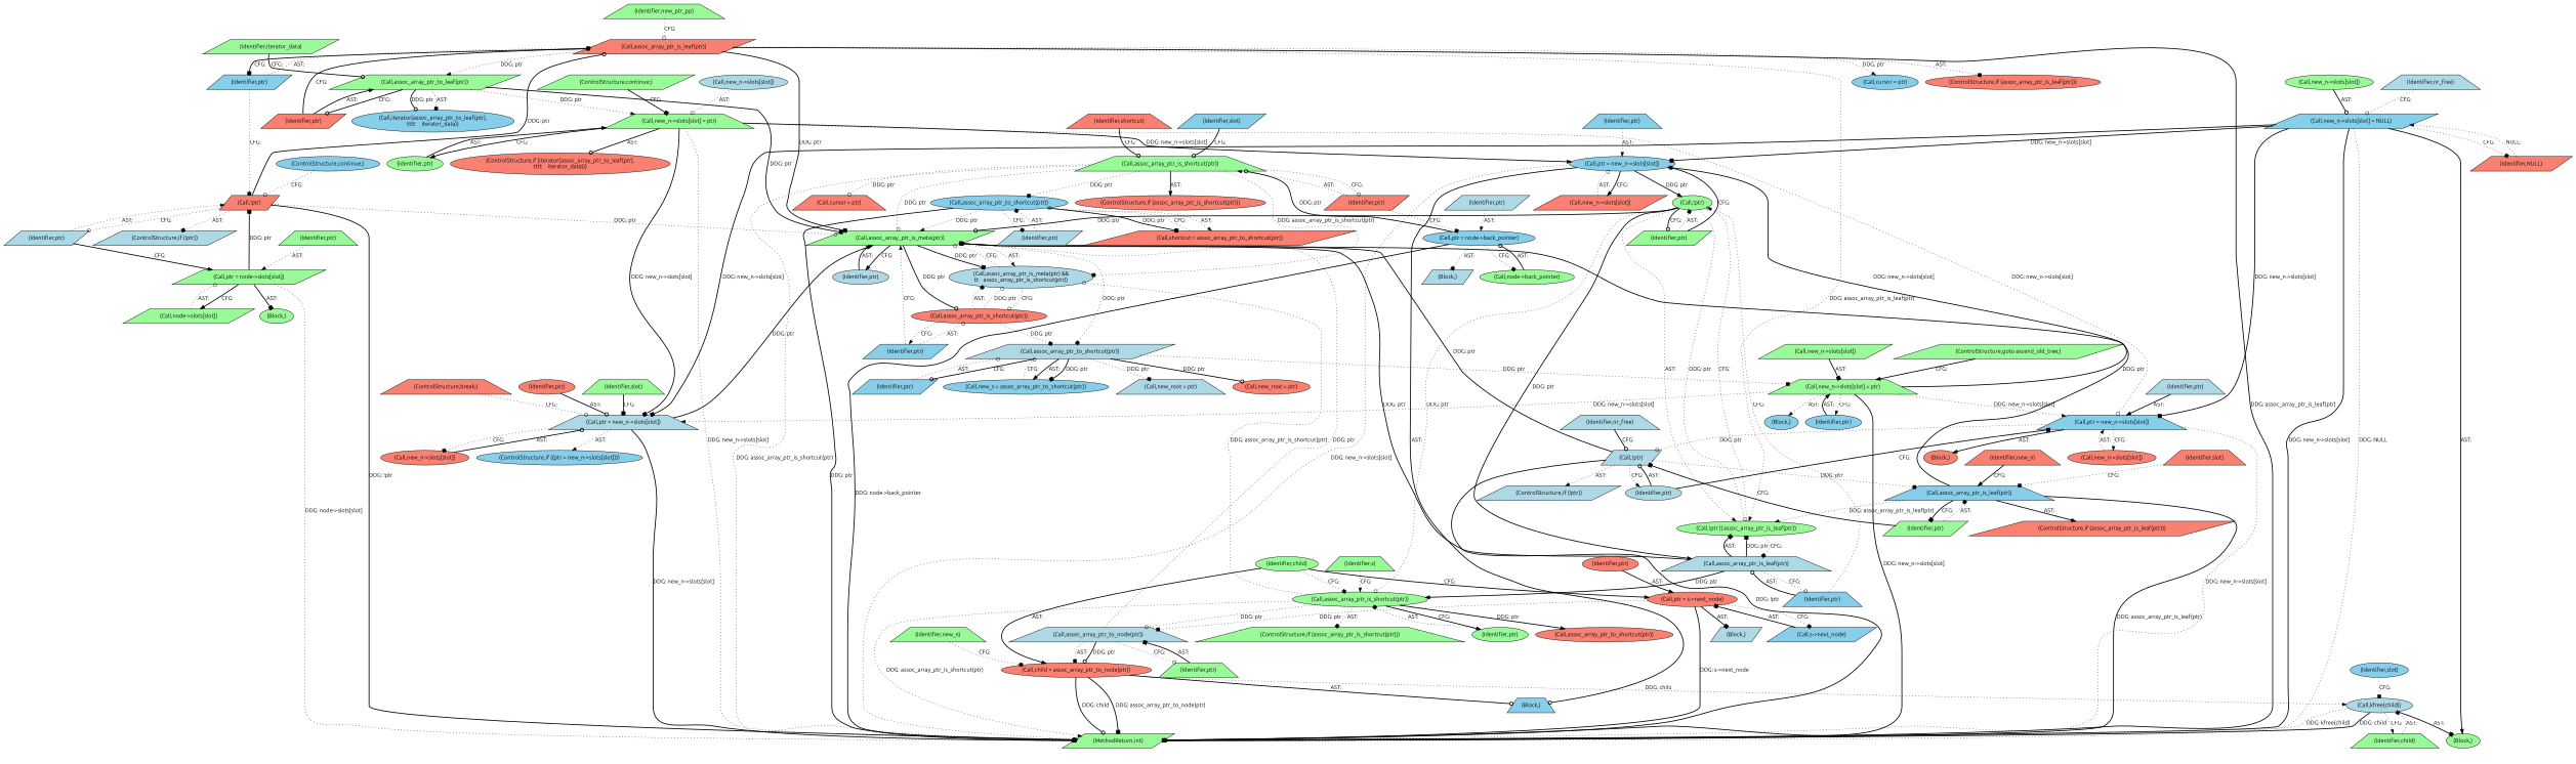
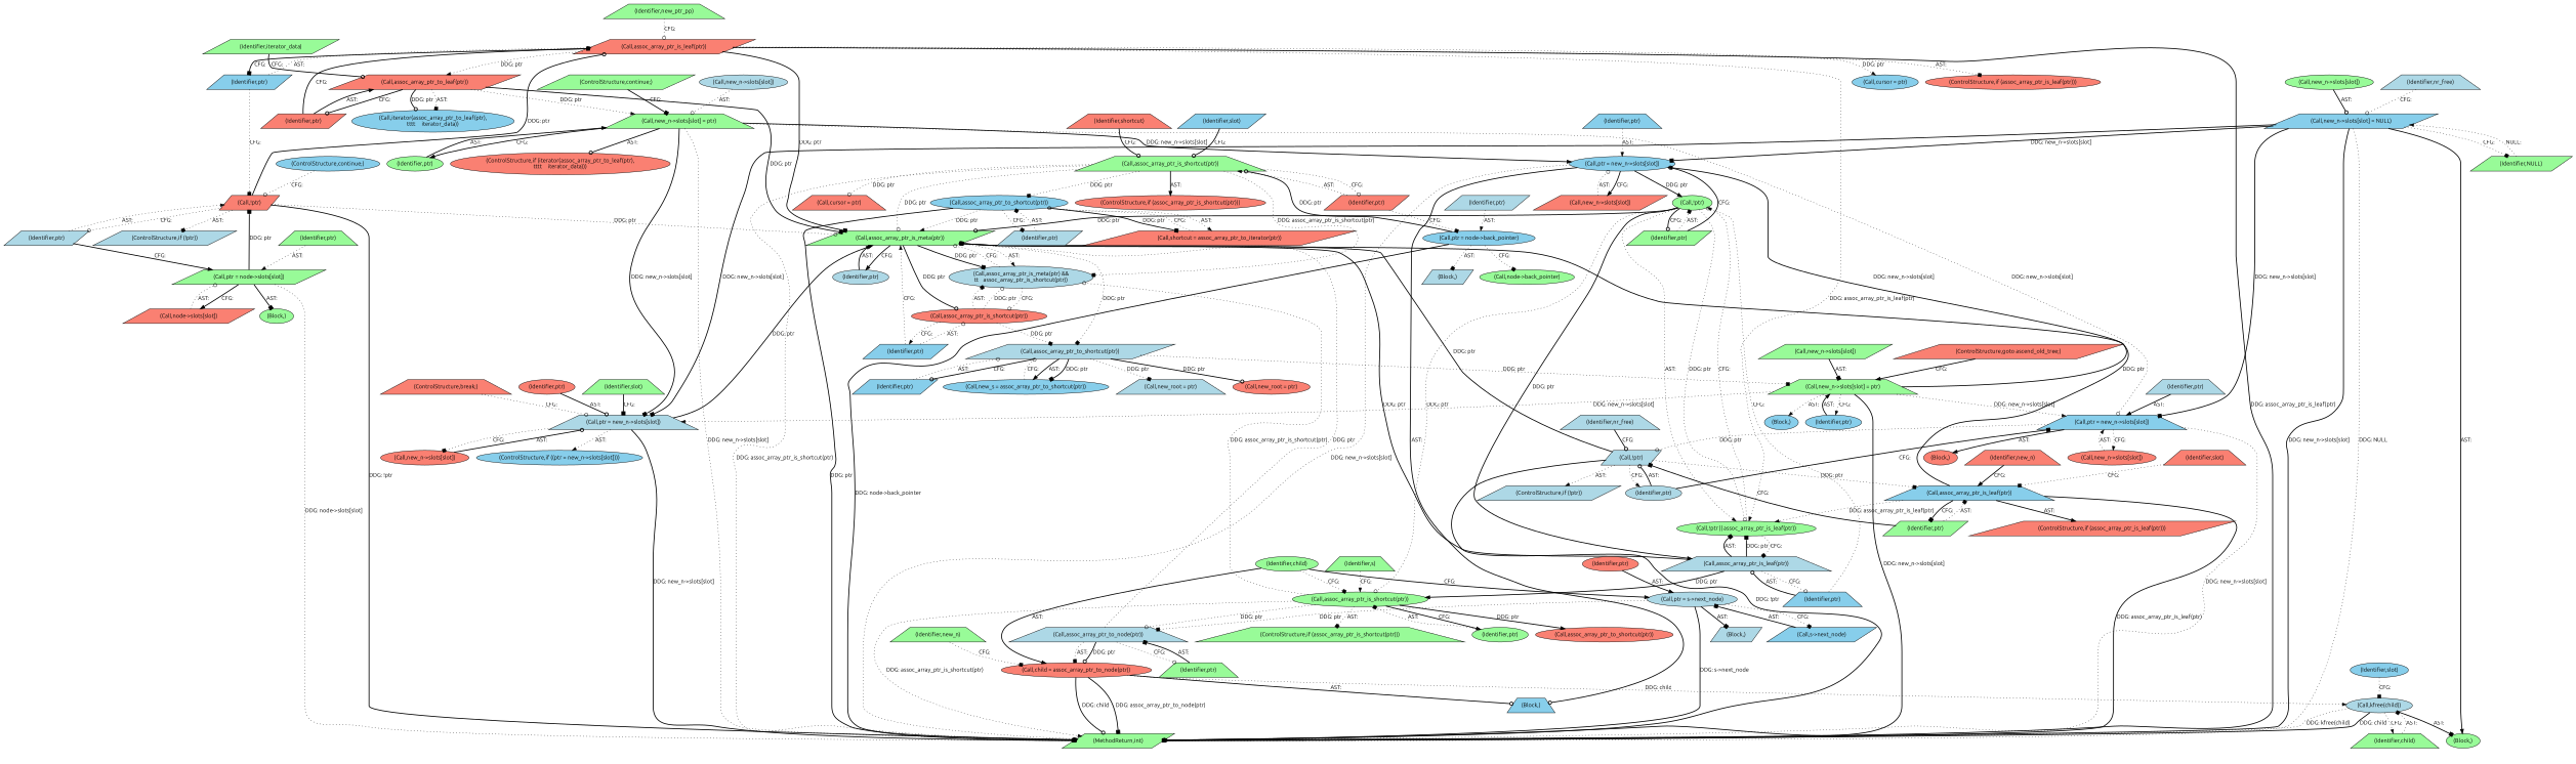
  digraph {
    fontname=Ubuntu
    node [fillcolor=palegreen fontname=Ubuntu shape=ellipse style=filled]
    edge [arrowhead=normal fontname=Ubuntu style=dotted]
    n1 [fillcolor=lightblue label="(Call,kfree(child))"]
    n2 [label="(Identifier,child)" shape=trapezium]
    n3 [label="(Block,)"]
    n4 [label="(MethodReturn,int)" shape=parallelogram]
    n5 [fillcolor=salmon label="(Call,child = assoc_array_ptr_to_node(ptr))"]
    n6 [fillcolor=skyblue label="(Block,)" shape=trapezium]
    n7 [fillcolor=lightblue label="(Call,assoc_array_ptr_to_node(ptr))" shape=trapezium]
    n8 [label="(Call,assoc_array_ptr_is_meta(ptr))" shape=parallelogram]
    n9 [label="(Identifier,ptr)" shape=trapezium]
    n10 [fillcolor=lightblue label="(Call,assoc_array_ptr_is_meta(ptr) &&\n\t\t    assoc_array_ptr_is_shortcut(ptr))"]
    n11 [fillcolor=lightblue label="(Call,assoc_array_ptr_to_shortcut(ptr))" shape=parallelogram]
    n12 [fillcolor=salmon label="(Call,assoc_array_ptr_is_shortcut(ptr))"]
    n13 [fillcolor=lightblue label="(Identifier,ptr)"]
-   n14 [fillcolor=salmon label="(Call,ptr = s->next_node)"]
+   n14 [fillcolor=lightblue label="(Call,ptr = s->next_node)"]
    n15 [fillcolor=skyblue label="(Call,s->next_node)" shape=parallelogram]
    n16 [fillcolor=lightblue label="(Block,)" shape=parallelogram]
    n17 [label="(Call,assoc_array_ptr_is_shortcut(ptr))"]
    n18 [fillcolor=salmon label="(Call,assoc_array_ptr_to_shortcut(ptr))"]
    n19 [label="(ControlStructure,if (assoc_array_ptr_is_shortcut(ptr)))" shape=trapezium]
    n20 [label="(Identifier,ptr)"]
    n21 [fillcolor=lightblue label="(Call,assoc_array_ptr_is_leaf(ptr))" shape=trapezium]
    n22 [fillcolor=skyblue label="(Identifier,ptr)" shape=trapezium]
    n23 [label="(Call,!ptr || assoc_array_ptr_is_leaf(ptr))"]
    n24 [label="(Call,!ptr)"]
    n25 [label="(Identifier,ptr)" shape=parallelogram]
    n26 [fillcolor=skyblue label="(Call,ptr = new_n->slots[slot])"]
    n27 [fillcolor=salmon label="(Call,new_n->slots[slot])" shape=parallelogram]
    n28 [label="(Call,new_n->slots[slot] = ptr)" shape=trapezium]
    n29 [fillcolor=skyblue label="(Call,ptr = new_n->slots[slot])" shape=trapezium]
    n30 [fillcolor=lightblue label="(Call,ptr = new_n->slots[slot])" shape=trapezium]
    n31 [fillcolor=skyblue label="(Block,)"]
    n32 [fillcolor=skyblue label="(Identifier,ptr)"]
    n33 [fillcolor=lightblue label="(Call,!ptr)" shape=parallelogram]
    n34 [fillcolor=salmon label="(Call,new_n->slots[slot])"]
    n35 [fillcolor=salmon label="(Block,)"]
    n36 [fillcolor=salmon label="(Call,new_n->slots[slot])"]
    n37 [fillcolor=skyblue label="(ControlStructure,if ((ptr = new_n->slots[slot])))"]
    n38 [fillcolor=skyblue label="(Identifier,ptr)" shape=parallelogram]
    n39 [fillcolor=skyblue label="(Call,new_s = assoc_array_ptr_to_shortcut(ptr))"]
    n40 [fillcolor=lightblue label="(Call,new_root = ptr)" shape=trapezium]
    n41 [fillcolor=salmon label="(Call,new_root = ptr)"]
    n42 [fillcolor=skyblue label="(Identifier,ptr)" shape=parallelogram]
    n43 [fillcolor=skyblue label="(Call,assoc_array_ptr_is_leaf(ptr))" shape=trapezium]
    n44 [fillcolor=lightblue label="(ControlStructure,if (!ptr))" shape=parallelogram]
    n45 [fillcolor=lightblue label="(Identifier,ptr)"]
    n46 [label="(Identifier,ptr)" shape=parallelogram]
    n47 [fillcolor=salmon label="(ControlStructure,if (assoc_array_ptr_is_leaf(ptr)))" shape=parallelogram]
    n48 [label="(Call,new_n->slots[slot] = ptr)" shape=trapezium]
    n49 [label="(Identifier,ptr)"]
    n50 [fillcolor=salmon label="(ControlStructure,if (iterator(assoc_array_ptr_to_leaf(ptr),\n\t\t\t\t     iterator_data)))"]
-   n51 [label="(Call,assoc_array_ptr_to_leaf(ptr))" shape=parallelogram]
+   n51 [fillcolor=salmon label="(Call,assoc_array_ptr_to_leaf(ptr))" shape=parallelogram]
    n52 [fillcolor=salmon label="(Identifier,ptr)" shape=parallelogram]
    n53 [fillcolor=skyblue label="(Call,iterator(assoc_array_ptr_to_leaf(ptr),\n\t\t\t\t     iterator_data))"]
    n54 [fillcolor=salmon label="(Call,assoc_array_ptr_is_leaf(ptr))" shape=parallelogram]
    n55 [fillcolor=skyblue label="(Identifier,ptr)" shape=parallelogram]
    n56 [fillcolor=skyblue label="(Call,cursor = ptr)"]
    n57 [fillcolor=salmon label="(ControlStructure,if (assoc_array_ptr_is_leaf(ptr)))"]
    n58 [fillcolor=salmon label="(Call,!ptr)" shape=parallelogram]
    n59 [fillcolor=lightblue label="(Identifier,ptr)" shape=parallelogram]
    n60 [fillcolor=lightblue label="(ControlStructure,if (!ptr))" shape=parallelogram]
    n61 [label="(Call,ptr = node->slots[slot])" shape=parallelogram]
-   n62 [label="(Call,node->slots[slot])" shape=parallelogram]
+   n62 [fillcolor=salmon label="(Call,node->slots[slot])" shape=parallelogram]
    n63 [label="(Block,)"]
    n64 [fillcolor=skyblue label="(Call,new_n->slots[slot] = NULL)" shape=parallelogram]
-   n65 [fillcolor=salmon label="(Identifier,NULL)" shape=parallelogram]
+   n65 [label="(Identifier,NULL)" shape=parallelogram]
    n66 [fillcolor=skyblue label="(Call,assoc_array_ptr_to_shortcut(ptr))"]
    n67 [fillcolor=lightblue label="(Identifier,ptr)" shape=parallelogram]
-   n68 [fillcolor=salmon label="(Call,shortcut = assoc_array_ptr_to_shortcut(ptr))" shape=parallelogram]
+   n68 [fillcolor=salmon label="(Call,shortcut = assoc_array_ptr_to_iterator(ptr))" shape=parallelogram]
    n69 [label="(Call,assoc_array_ptr_is_shortcut(ptr))" shape=trapezium]
    n70 [fillcolor=salmon label="(ControlStructure,if (assoc_array_ptr_is_shortcut(ptr)))"]
    n71 [fillcolor=salmon label="(Identifier,ptr)" shape=parallelogram]
    n72 [fillcolor=salmon label="(Call,cursor = ptr)" shape=trapezium]
    n73 [fillcolor=skyblue label="(Call,ptr = node->back_pointer)"]
    n74 [label="(Call,node->back_pointer)"]
    n75 [fillcolor=lightblue label="(Block,)" shape=parallelogram]
    n76 [label="(Identifier,ptr)" shape=trapezium]
    n77 [label="(Identifier,iterator_data)" shape=parallelogram]
    n78 [label="(Identifier,child)"]
    n79 [fillcolor=salmon label="(Identifier,shortcut)" shape=trapezium]
    n80 [label="(Call,new_n->slots[slot])"]
    n81 [fillcolor=lightblue label="(Identifier,nr_free)" shape=trapezium]
    n82 [label="(Identifier,new_ptr_pp)" shape=trapezium]
    n83 [fillcolor=skyblue label="(ControlStructure,continue;)"]
    n84 [fillcolor=lightblue label="(Call,new_n->slots[slot])"]
    n85 [label="(ControlStructure,continue;)" shape=parallelogram]
    n86 [label="(Identifier,s)" shape=trapezium]
    n87 [fillcolor=salmon label="(Identifier,ptr)"]
    n88 [fillcolor=skyblue label="(Identifier,slot)"]
    n89 [fillcolor=salmon label="(Identifier,new_n)" shape=trapezium]
    n90 [label="(Identifier,new_n)" shape=trapezium]
    n91 [label="(Call,new_n->slots[slot])" shape=parallelogram]
    n92 [fillcolor=skyblue label="(Identifier,slot)" shape=parallelogram]
    n93 [fillcolor=salmon label="(Identifier,slot)" shape=trapezium]
    n94 [label="(Identifier,slot)" shape=trapezium]
    n95 [fillcolor=lightblue label="(Identifier,nr_free)" shape=trapezium]
    n96 [fillcolor=lightblue label="(Identifier,ptr)" shape=trapezium]
    n97 [fillcolor=lightblue label="(Identifier,ptr)" shape=parallelogram]
    n98 [fillcolor=salmon label="(ControlStructure,break;)" shape=trapezium]
    n99 [fillcolor=skyblue label="(Identifier,ptr)" shape=trapezium]
    n100 [fillcolor=salmon label="(Identifier,ptr)"]
-   n101 [label="(ControlStructure,goto ascend_old_tree;)" shape=parallelogram]
+   n101 [fillcolor=salmon label="(ControlStructure,goto ascend_old_tree;)" shape=parallelogram]
    n1 -> n2 [label="CFG: "]
    n1 -> n3 [arrowhead=box label="AST: " style=bold]
    n1 -> n4 [arrowhead=odot label="DDG: child" style=bold]
    n1 -> n4 [arrowhead=box label="DDG: kfree(child)"]
    n2 -> n1 [arrowhead=box label="AST: "]
    n5 -> n1 [label="DDG: child"]
    n5 -> n4 [arrowhead=odot label="DDG: child" style=bold]
    n5 -> n4 [arrowhead=box label="DDG: assoc_array_ptr_to_node(ptr)" style=bold]
    n5 -> n6 [arrowhead=odot label="AST: " style=bold]
    n7 -> n5 [arrowhead=box label="AST: "]
    n7 -> n5 [arrowhead=odot label="DDG: ptr" style=bold]
    n7 -> n8 [arrowhead=box label="DDG: ptr"]
    n7 -> n9 [arrowhead=odot label="CFG: "]
    n8 -> n10 [label="AST: "]
    n8 -> n10 [arrowhead=box label="DDG: ptr" style=bold]
    n8 -> n11 [arrowhead=box label="DDG: ptr"]
    n8 -> n12 [arrowhead=odot label="DDG: ptr" style=bold]
    n8 -> n13 [label="CFG: " style=bold]
    n9 -> n7 [arrowhead=box label="AST: " style=bold]
    n10 -> n8 [arrowhead=odot label="CFG: "]
    n10 -> n12 [arrowhead=odot label="CFG: "]
    n11 -> n28 [arrowhead=box label="DDG: ptr"]
    n11 -> n38 [arrowhead=odot label="CFG: " style=bold]
    n11 -> n39 [label="AST: " style=bold]
    n11 -> n39 [arrowhead=box label="DDG: ptr" style=bold]
    n11 -> n40 [arrowhead=box label="DDG: ptr"]
    n11 -> n41 [arrowhead=odot label="DDG: ptr" style=bold]
    n12 -> n10 [arrowhead=box label="AST: "]
    n12 -> n10 [arrowhead=odot label="DDG: ptr"]
    n12 -> n11 [arrowhead=box label="DDG: ptr"]
    n12 -> n42 [label="CFG: "]
    n13 -> n8 [label="AST: " style=bold]
    n14 -> n4 [arrowhead=odot label="DDG: s->next_node" style=bold]
    n14 -> n7 [arrowhead=box label="DDG: ptr"]
    n14 -> n15 [arrowhead=box label="CFG: "]
    n14 -> n16 [arrowhead=box label="AST: " style=bold]
    n15 -> n14 [arrowhead=box label="AST: " style=bold]
    n17 -> n4 [label="DDG: assoc_array_ptr_is_shortcut(ptr)"]
    n17 -> n7 [arrowhead=odot label="DDG: ptr"]
    n17 -> n10 [arrowhead=odot label="DDG: assoc_array_ptr_is_shortcut(ptr)"]
    n17 -> n18 [label="DDG: ptr" style=bold]
    n17 -> n19 [arrowhead=box label="AST: "]
    n17 -> n20 [label="CFG: " style=bold]
    n20 -> n17 [arrowhead=box label="AST: "]
    n21 -> n8 [arrowhead=odot label="DDG: ptr" style=bold]
    n21 -> n17 [label="DDG: ptr" style=bold]
    n21 -> n22 [arrowhead=odot label="CFG: "]
    n21 -> n23 [arrowhead=box label="AST: " style=bold]
    n21 -> n23 [arrowhead=box label="DDG: ptr" style=bold]
    n22 -> n21 [arrowhead=odot label="AST: " style=bold]
    n22 -> n24 [arrowhead=odot label="CFG: "]
    n23 -> n21 [arrowhead=box label="CFG: "]
    n23 -> n24 [label="CFG: "]
    n24 -> n8 [arrowhead=odot label="DDG: ptr" style=bold]
    n24 -> n17 [arrowhead=odot label="DDG: ptr"]
    n24 -> n21 [label="DDG: ptr" style=bold]
    n24 -> n23 [label="AST: "]
    n24 -> n23 [arrowhead=odot label="DDG: ptr"]
    n24 -> n25 [arrowhead=odot label="CFG: " style=bold]
    n25 -> n24 [arrowhead=box label="AST: "]
    n25 -> n26 [arrowhead=odot label="CFG: " style=bold]
    n26 -> n4 [label="DDG: new_n->slots[slot]"]
    n26 -> n6 [arrowhead=odot label="AST: " style=bold]
    n26 -> n24 [label="DDG: ptr" style=bold]
    n26 -> n27 [label="CFG: " style=bold]
    n27 -> n26 [arrowhead=odot label="AST: "]
    n28 -> n4 [label="DDG: new_n->slots[slot]" style=bold]
    n28 -> n26 [label="DDG: new_n->slots[slot]" style=bold]
    n28 -> n29 [label="DDG: new_n->slots[slot]"]
    n28 -> n30 [label="DDG: new_n->slots[slot]"]
    n28 -> n31 [label="AST: "]
    n28 -> n32 [label="CFG: "]
    n29 -> n4 [label="DDG: new_n->slots[slot]"]
    n29 -> n33 [arrowhead=odot label="DDG: ptr"]
    n29 -> n34 [label="CFG: "]
    n29 -> n35 [label="AST: " style=bold]
    n30 -> n4 [arrowhead=odot label="DDG: new_n->slots[slot]" style=bold]
    n30 -> n8 [label="DDG: ptr" style=bold]
    n30 -> n36 [arrowhead=box label="CFG: "]
    n30 -> n37 [label="AST: "]
    n32 -> n28 [label="AST: " style=bold]
    n33 -> n4 [arrowhead=odot label="DDG: !ptr" style=bold]
    n33 -> n8 [arrowhead=box label="DDG: ptr" style=bold]
    n33 -> n43 [arrowhead=box label="DDG: ptr"]
    n33 -> n44 [label="AST: "]
    n33 -> n45 [label="CFG: "]
    n34 -> n29 [label="AST: "]
    n36 -> n30 [arrowhead=odot label="AST: " style=bold]
    n38 -> n11 [arrowhead=odot label="AST: "]
    n39 -> n11 [arrowhead=odot label="CFG: "]
    n42 -> n8 [label="CFG: "]
    n42 -> n12 [arrowhead=odot label="AST: "]
    n43 -> n4 [arrowhead=odot label="DDG: assoc_array_ptr_is_leaf(ptr)" style=bold]
    n43 -> n8 [label="DDG: ptr" style=bold]
    n43 -> n23 [label="DDG: assoc_array_ptr_is_leaf(ptr)"]
    n43 -> n46 [arrowhead=box label="CFG: " style=bold]
    n43 -> n47 [label="AST: " style=bold]
    n45 -> n29 [arrowhead=box label="CFG: " style=bold]
    n45 -> n33 [arrowhead=odot label="AST: " style=bold]
    n46 -> n33 [arrowhead=box label="CFG: " style=bold]
    n46 -> n43 [arrowhead=box label="AST: "]
    n48 -> n4 [label="DDG: new_n->slots[slot]"]
    n48 -> n26 [label="DDG: new_n->slots[slot]" style=bold]
    n48 -> n29 [arrowhead=odot label="DDG: new_n->slots[slot]"]
    n48 -> n30 [arrowhead=box label="DDG: new_n->slots[slot]" style=bold]
    n48 -> n49 [label="CFG: " style=bold]
    n48 -> n50 [arrowhead=odot label="AST: " style=bold]
    n49 -> n48 [label="AST: " style=bold]
    n51 -> n8 [arrowhead=box label="DDG: ptr" style=bold]
    n51 -> n48 [label="DDG: ptr"]
    n51 -> n52 [arrowhead=odot label="CFG: " style=bold]
    n51 -> n53 [arrowhead=box label="AST: "]
    n51 -> n53 [arrowhead=odot label="DDG: ptr" style=bold]
    n52 -> n51 [label="AST: " style=bold]
    n52 -> n54 [arrowhead=box label="CFG: " style=bold]
    n54 -> n4 [arrowhead=box label="DDG: assoc_array_ptr_is_leaf(ptr)" style=bold]
    n54 -> n8 [arrowhead=box label="DDG: ptr" style=bold]
    n54 -> n23 [label="DDG: assoc_array_ptr_is_leaf(ptr)"]
    n54 -> n51 [label="DDG: ptr"]
    n54 -> n55 [arrowhead=box label="CFG: " style=bold]
    n54 -> n56 [label="DDG: ptr"]
    n54 -> n57 [arrowhead=box label="AST: "]
    n55 -> n54 [label="AST: "]
    n55 -> n58 [arrowhead=box label="CFG: "]
    n58 -> n4 [label="DDG: !ptr" style=bold]
    n58 -> n8 [arrowhead=odot label="DDG: ptr"]
    n58 -> n54 [arrowhead=odot label="DDG: ptr" style=bold]
    n58 -> n59 [arrowhead=odot label="CFG: "]
    n58 -> n60 [arrowhead=box label="AST: "]
    n59 -> n58 [label="AST: "]
    n59 -> n61 [label="CFG: " style=bold]
    n61 -> n4 [label="DDG: node->slots[slot]"]
    n61 -> n58 [arrowhead=box label="DDG: ptr" style=bold]
    n61 -> n62 [label="CFG: " style=bold]
    n61 -> n63 [arrowhead=box label="AST: " style=bold]
    n62 -> n61 [arrowhead=odot label="AST: "]
    n64 -> n3 [label="AST: " style=bold]
    n64 -> n4 [arrowhead=box label="DDG: new_n->slots[slot]" style=bold]
    n64 -> n4 [arrowhead=odot label="DDG: NULL"]
    n64 -> n26 [arrowhead=box label="DDG: new_n->slots[slot]" style=bold]
    n64 -> n29 [arrowhead=box label="DDG: new_n->slots[slot]" style=bold]
    n64 -> n30 [arrowhead=box label="DDG: new_n->slots[slot]" style=bold]
    n64 -> n65 [arrowhead=box label="CFG: "]
    n65 -> n64 [label="NULL: "]
    n66 -> n4 [arrowhead=box label="DDG: ptr" style=bold]
    n66 -> n8 [label="DDG: ptr"]
    n66 -> n67 [arrowhead=box label="CFG: "]
    n66 -> n68 [label="AST: "]
    n66 -> n68 [arrowhead=box label="DDG: ptr" style=bold]
    n67 -> n66 [arrowhead=box label="AST: "]
    n68 -> n66 [arrowhead=odot label="CFG: "]
    n69 -> n4 [arrowhead=box label="DDG: assoc_array_ptr_is_shortcut(ptr)"]
    n69 -> n8 [arrowhead=odot label="DDG: ptr"]
    n69 -> n10 [arrowhead=box label="DDG: assoc_array_ptr_is_shortcut(ptr)"]
    n69 -> n66 [arrowhead=box label="DDG: ptr"]
    n69 -> n70 [label="AST: " style=bold]
    n69 -> n71 [arrowhead=odot label="CFG: "]
    n69 -> n72 [arrowhead=odot label="DDG: ptr"]
    n71 -> n69 [label="AST: "]
    n71 -> n73 [arrowhead=box label="CFG: "]
    n73 -> n4 [arrowhead=box label="DDG: node->back_pointer" style=bold]
    n73 -> n69 [arrowhead=odot label="DDG: ptr" style=bold]
    n73 -> n74 [arrowhead=box label="CFG: "]
    n73 -> n75 [arrowhead=box label="AST: "]
-   n74 -> n73 [arrowhead=odot label="AST: " style=bold]
    n76 -> n61 [label="AST: "]
    n77 -> n51 [arrowhead=odot label="CFG: " style=bold]
    n78 -> n5 [label="AST: " style=bold]
    n78 -> n14 [label="CFG: " style=bold]
    n78 -> n17 [arrowhead=box label="CFG: "]
    n79 -> n69 [arrowhead=odot label="CFG: " style=bold]
    n80 -> n64 [arrowhead=odot label="AST: " style=bold]
    n81 -> n33 [arrowhead=odot label="CFG: " style=bold]
    n82 -> n54 [arrowhead=odot label="CFG: "]
    n83 -> n58 [arrowhead=odot label="CFG: "]
    n84 -> n48 [arrowhead=odot label="AST: "]
    n85 -> n48 [arrowhead=box label="CFG: " style=bold]
    n86 -> n17 [label="CFG: "]
    n87 -> n30 [arrowhead=odot label="AST: " style=bold]
    n88 -> n1 [arrowhead=box label="CFG: "]
    n89 -> n43 [label="CFG: " style=bold]
    n90 -> n5 [arrowhead=box label="CFG: "]
    n91 -> n28 [arrowhead=box label="AST: " style=bold]
    n92 -> n69 [arrowhead=odot label="CFG: " style=bold]
    n93 -> n43 [arrowhead=box label="CFG: "]
    n94 -> n30 [arrowhead=box label="CFG: " style=bold]
    n95 -> n64 [arrowhead=odot label="CFG: "]
    n96 -> n29 [label="AST: " style=bold]
    n97 -> n73 [label="AST: "]
    n98 -> n30 [arrowhead=odot label="CFG: "]
    n99 -> n26 [label="AST: "]
    n100 -> n14 [label="AST: " style=bold]
    n101 -> n28 [label="CFG: " style=bold]
  }
